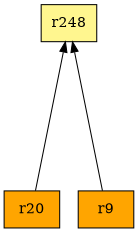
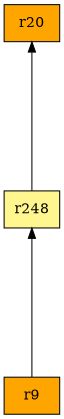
  digraph {
    rankdir=BT
    ranksep=2.0
    node [fillcolor=orange shape=record style=filled]
    n1 [label="{r20}"]
    n2 [fillcolor=khaki1 label="{r248}"]
    n3 [label="{r9}"]
-   n1 -> n2
+   n2 -> n1
    n3 -> n2
  }
